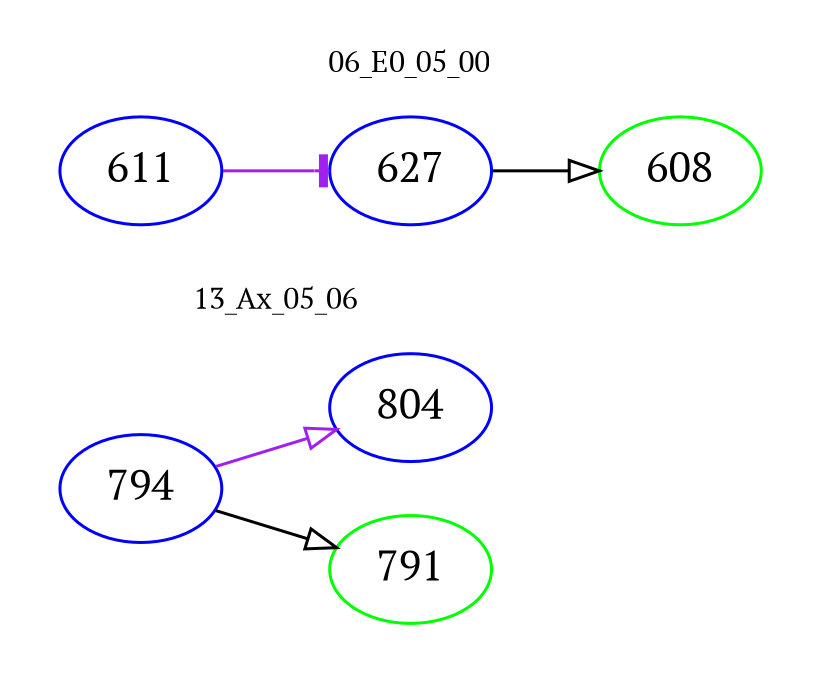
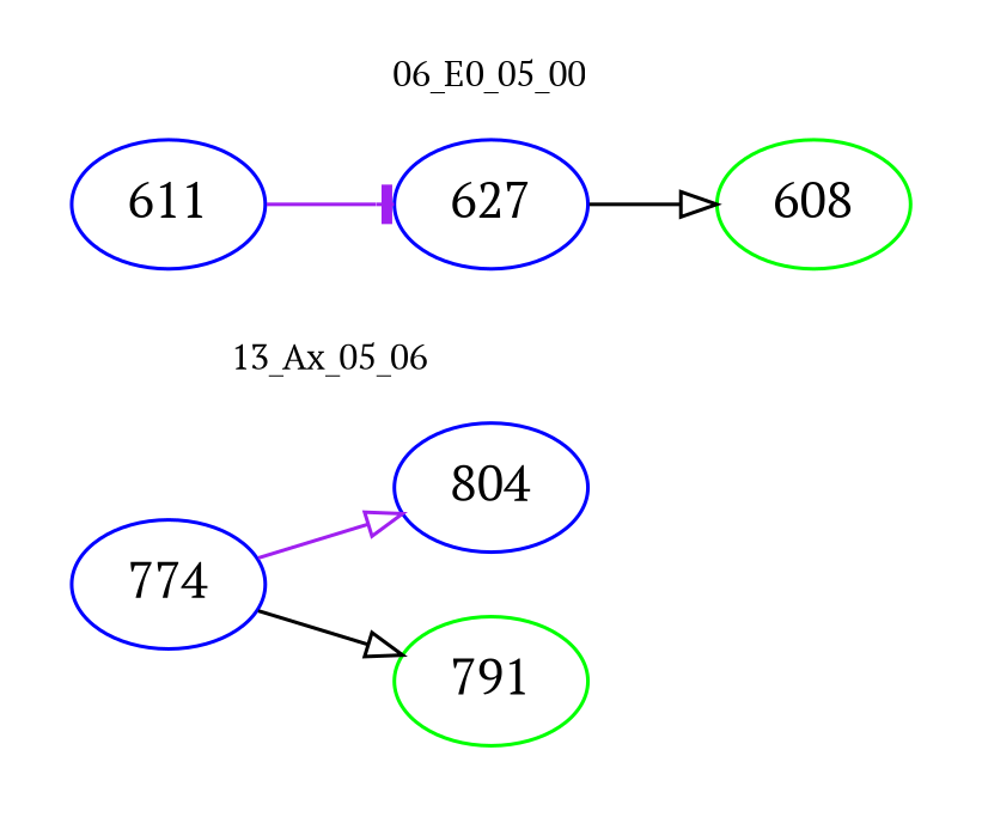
  digraph {
    fontname="PT Serif"
    rankdir=LR
    node [color=blue fontname="PT Serif"]
    edge [arrowhead=onormal color=black fontname="PT Serif"]
-   n1 [label=794]
+   n1 [label=774]
    n2 [color=green label=791]
    n3 [label=804]
    n4 [label=611]
    n5 [color=green label=608]
    n6 [label=627]
    subgraph cluster_1 {
      color=white
      fontsize=10
      label="13_Ax_05_06"
      n1
      n2
      n3
    }
    subgraph cluster_2 {
      color=white
      fontsize=10
      label="06_E0_05_00"
      n4
      n5
      n6
    }
    n1 -> n2
    n1 -> n3 [color=purple]
    n4 -> n6 [arrowhead=tee color=purple]
    n6 -> n5
  }
